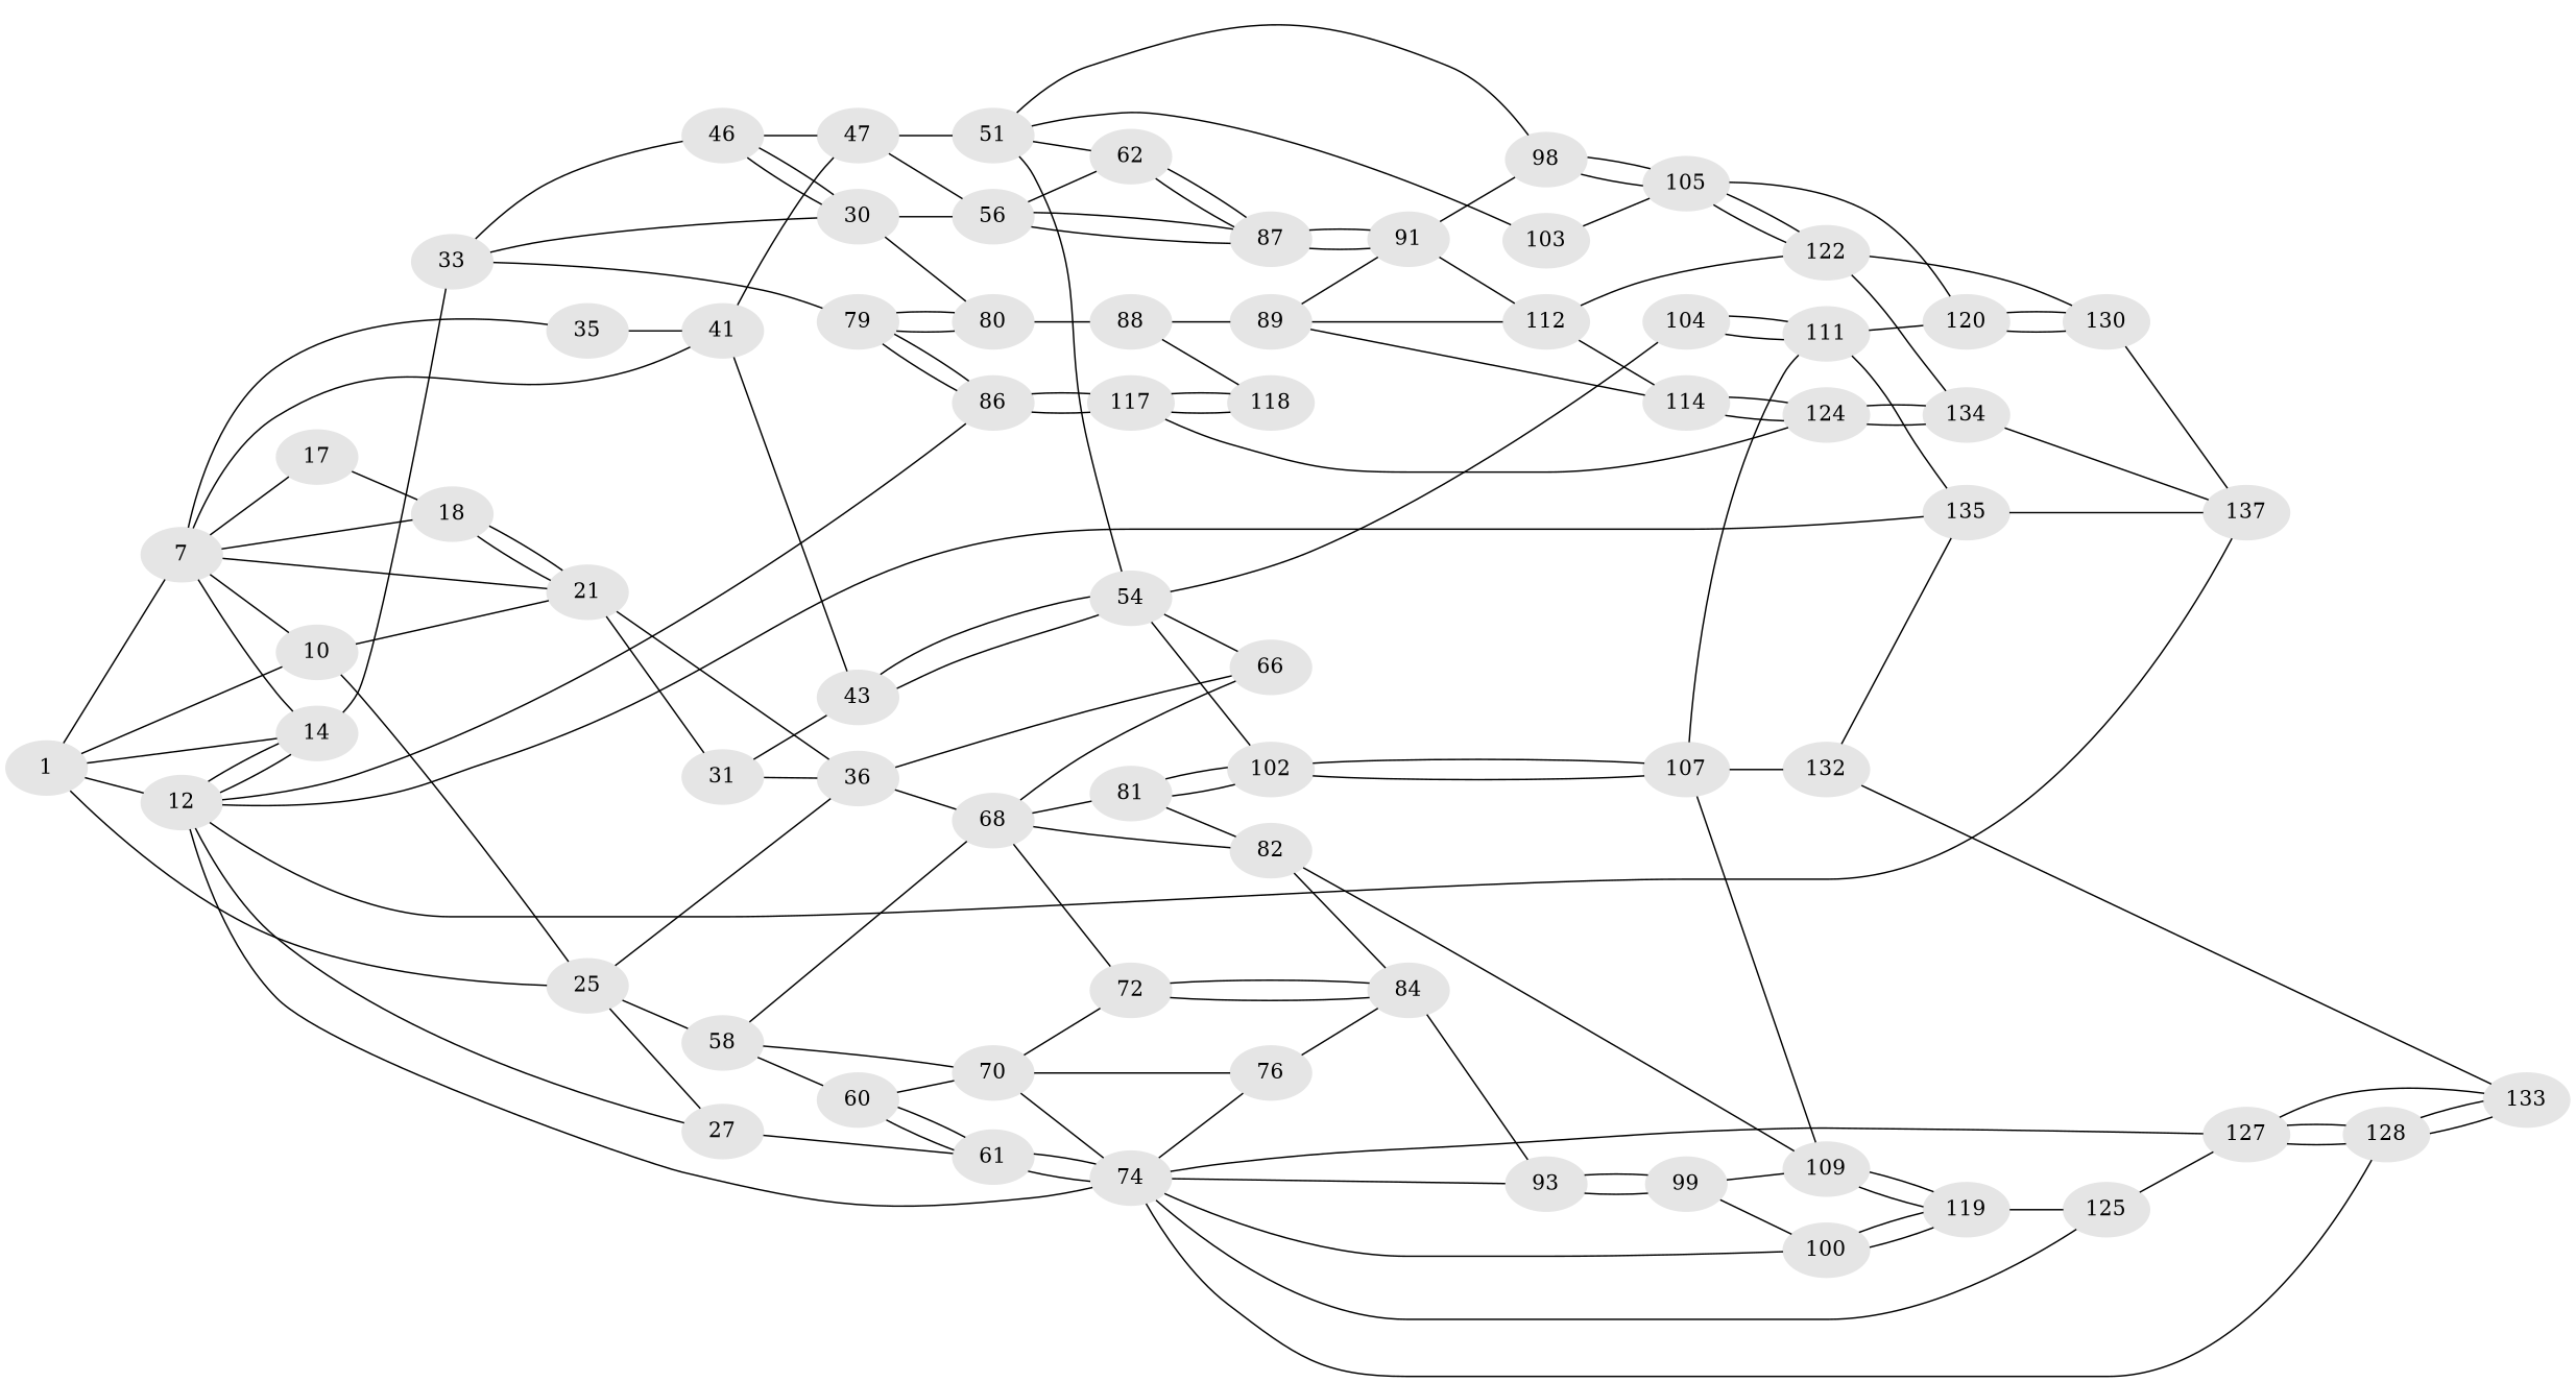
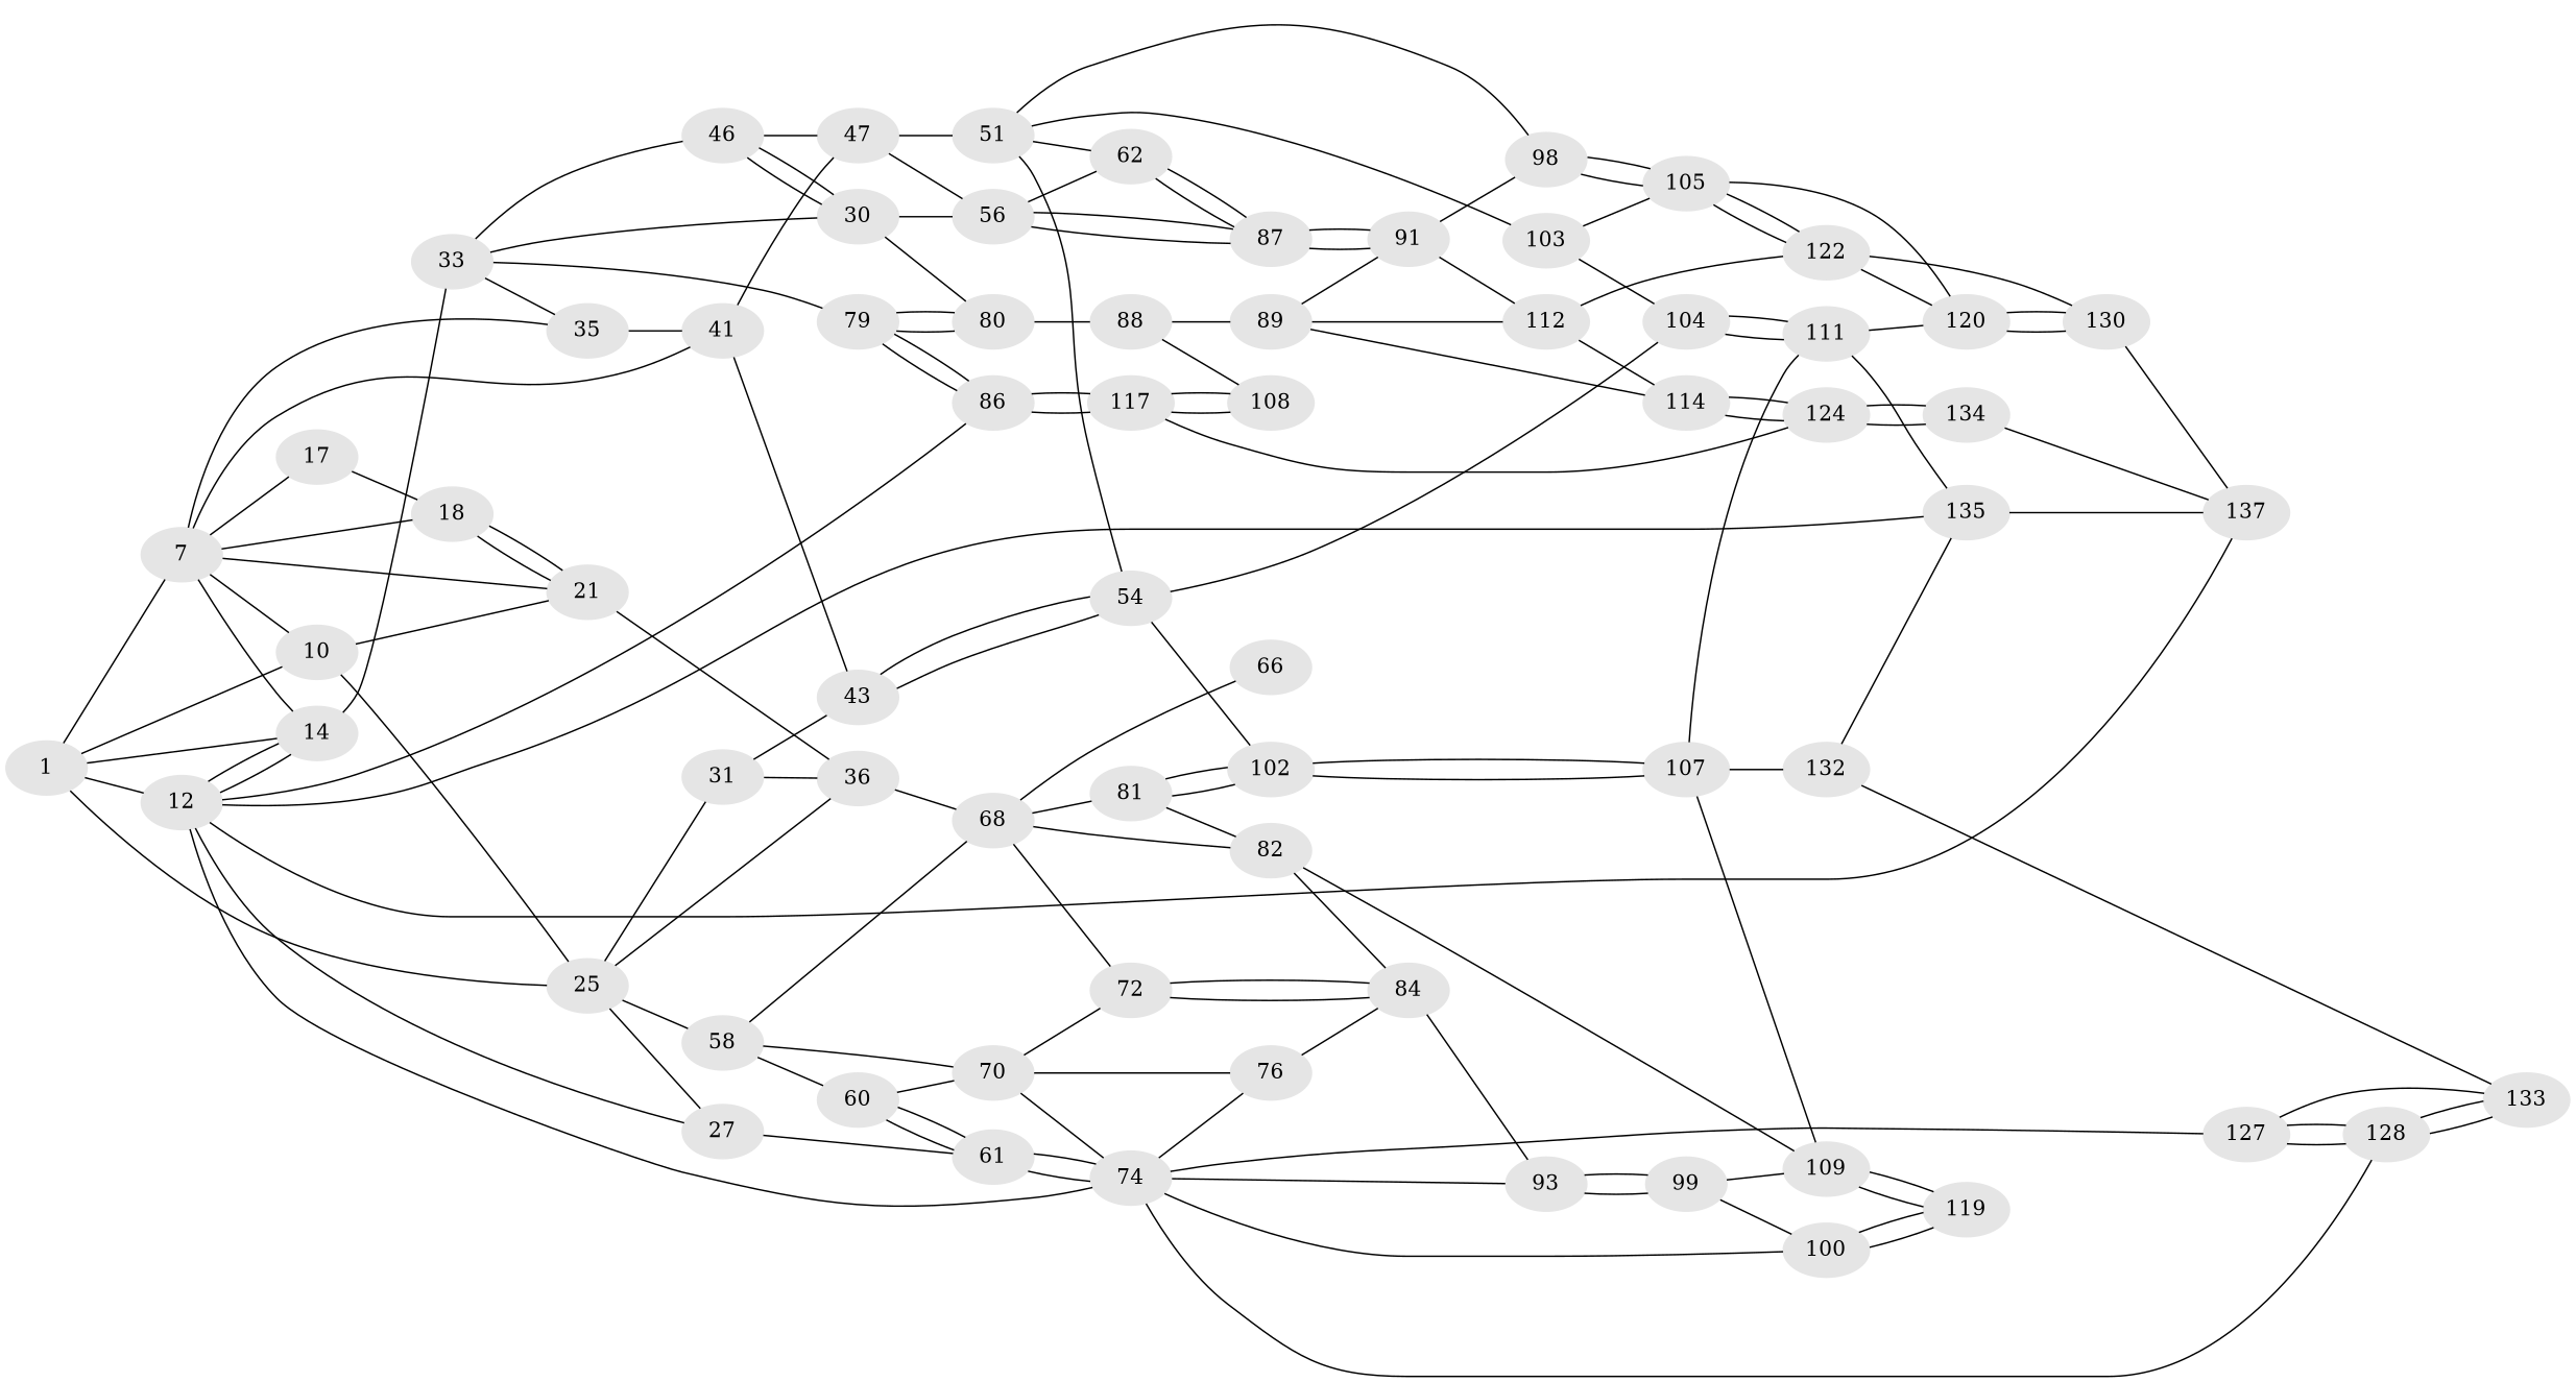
  graph {
    rankdir=LR
    node [color=gray90 style=filled]
    1 [super="+5+2"]
    7 [super="+8+16"]
    n3 [label=10 super="+28"]
    12 [super="+13+85"]
    14 [super="+15+32"]
    25 [super="+26"]
    17
    18
    21 [super="+22+24"]
    35 [super="+44"]
    41 [super="+42"]
    27
    74 [super="+75+94"]
    86
    135 [super="+140+136"]
    137 [super="+138"]
    33 [super="+49+34"]
    36 [super="+40+37"]
    58 [super="+59"]
    31 [super="+39"]
    43
    47 [super="+48"]
    61
    76
    93
    100
-   125
    127 [super="+131"]
    128
    117 [super="+123"]
    46
    n32 [label=30 super="+55"]
    79
    n34 [label=68 super="+64+67"]
    66
    60
    70 [super="+73+71"]
    54 [super="+68"]
    56 [super="+57"]
    80
    72
    81
    82 [super="+83"]
    51 [super="+52"]
    102
    104
    62
    98
    103
    87
    88 [super="+116"]
    105 [super="+106"]
    107 [super="+108"]
    111 [super="+121"]
    91 [super="+97"]
    84 [super="+92"]
    109 [super="+110"]
    99
    119
    133
    89 [super="+90+113"]
-   118
+   118 [label=108]
    124
    112 [super="+115"]
    114
    122 [super="+129"]
    120
    132
    130
    134
    1 -- 7
    1 -- n3
    1 -- 12 [weight=2]
    1 -- 14
    1 -- 25
    7 -- n3
    7 -- 14
    7 -- 17 [weight=2]
    7 -- 18
    7 -- 21 [weight=2]
    7 -- 35
    7 -- 41
    n3 -- 25
    n3 -- 21
    12 -- 14
    12 -- 14
    12 -- 27
    12 -- 74
    12 -- 86
    12 -- 135
    12 -- 137
    14 -- 33 [weight=2]
    25 -- 27
    25 -- 36
    25 -- 58
    17 -- 18
    18 -- 21
    18 -- 21
    21 -- 36
-   21 -- 31 [weight=2]
+   25 -- 31 [weight=2]
    35 -- 41 [weight=2]
    41 -- 43
    41 -- 47
    27 -- 61
    74 -- 76
    74 -- 93
    74 -- 100
-   74 -- 125
    74 -- 127
    74 -- 128
    86 -- 117
    86 -- 117
    135 -- 137 [weight=2]
+   33 -- 35
    33 -- 46
    33 -- n32
    33 -- 79
    36 -- n34
-   36 -- 66
    58 -- n34
    58 -- 60
    58 -- 70
    31 -- 36
    31 -- 43
    43 -- 54
    43 -- 54
    47 -- 56
    47 -- 51
    61 -- 74
    61 -- 74
    76 -- 84
    93 -- 99
    93 -- 99
    100 -- 119
    100 -- 119
-   125 -- 127
    127 -- 128
    127 -- 128
    127 -- 133
    128 -- 133
    128 -- 133
    117 -- 118 [weight=2]
    117 -- 118
    117 -- 124
    46 -- 47
    46 -- n32
    46 -- n32
    n32 -- 56
    n32 -- 80
    79 -- 86
    79 -- 86
    79 -- 80
    79 -- 80
    n34 -- 66
    n34 -- 72
    n34 -- 81
    n34 -- 82
    60 -- 61
    60 -- 61
    60 -- 70
    70 -- 74
    70 -- 76
    70 -- 72
-   54 -- 66
    54 -- 102
    54 -- 104
    56 -- 62
    56 -- 87
    56 -- 87
    80 -- 88
    72 -- 84
    72 -- 84
    81 -- 82
    81 -- 102
    81 -- 102
    82 -- 84
    82 -- 109
    51 -- 54
    51 -- 62
    51 -- 98
    51 -- 103
    102 -- 107
    102 -- 107
    104 -- 111
    104 -- 111
    62 -- 87
    62 -- 87
    98 -- 105
    98 -- 105
+   103 -- 104
    103 -- 105
    87 -- 91
    87 -- 91
    88 -- 89 [weight=2]
    88 -- 118
    105 -- 122
    105 -- 122
    105 -- 120
    107 -- 111
    107 -- 109
    107 -- 132
    111 -- 135
    111 -- 120
    91 -- 98
    91 -- 112
    84 -- 93
    109 -- 119
    109 -- 119
    99 -- 100
    99 -- 109
-   119 -- 125
    89 -- 91
    89 -- 112
    89 -- 114
    124 -- 134
    124 -- 134
    112 -- 114
    112 -- 122
    114 -- 124
    114 -- 124
    122 -- 130
-   122 -- 134
+   122 -- 120
    120 -- 130
    120 -- 130
    132 -- 135
    132 -- 133
    130 -- 137
    134 -- 137
  }
